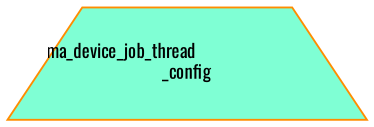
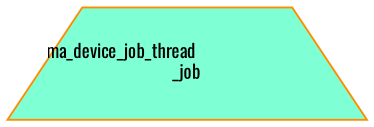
  digraph {
    rankdir=TB
    fontname=Oswald
-   n1 [color=darkorange fillcolor=aquamarine fontname=Oswald fontsize=10 height=0.2 label="ma_device_job_thread\l_config" shape=trapezium style=filled width=0.4]
+   n1 [color=darkorange fillcolor=aquamarine fontname=Oswald fontsize=10 height=0.2 label="ma_device_job_thread\l_job" shape=trapezium style=filled width=0.4]
  }
